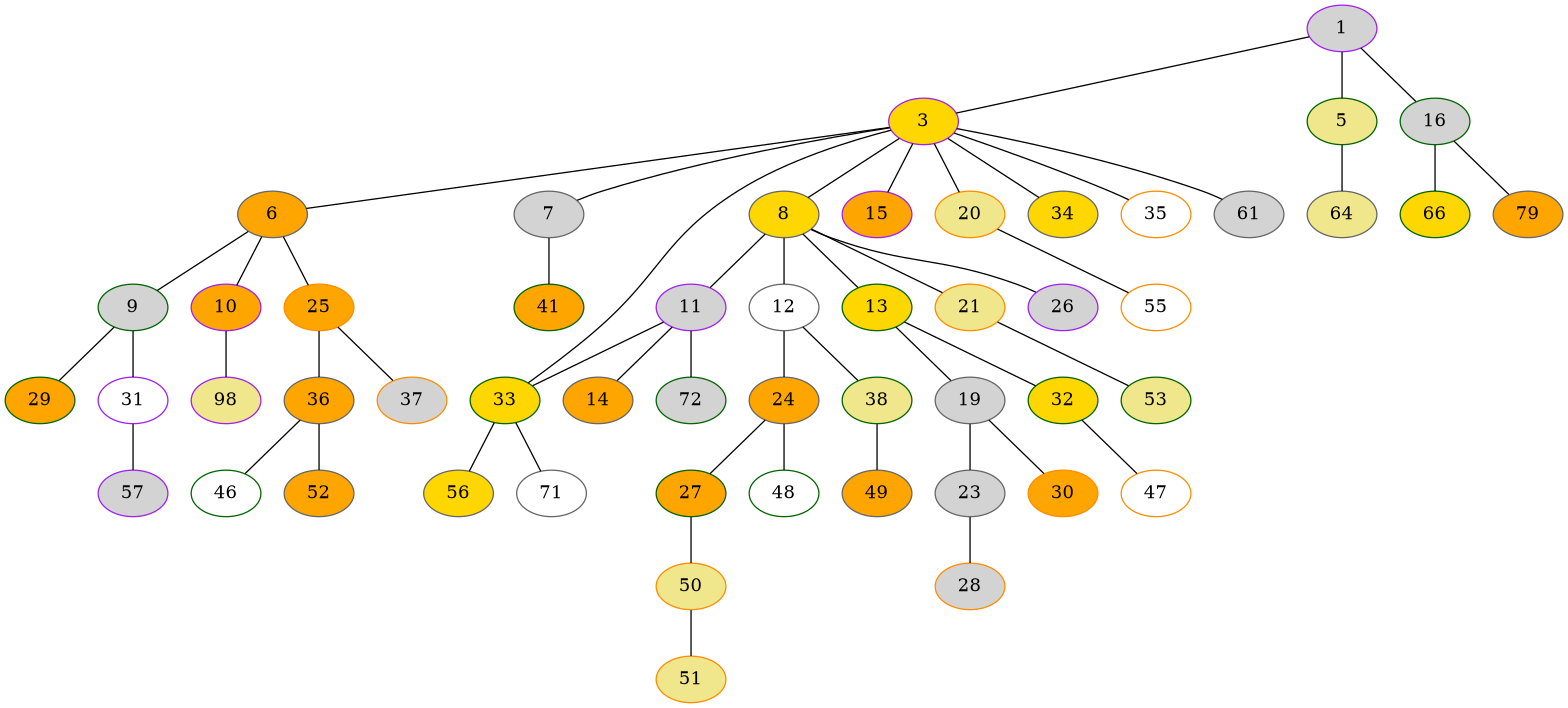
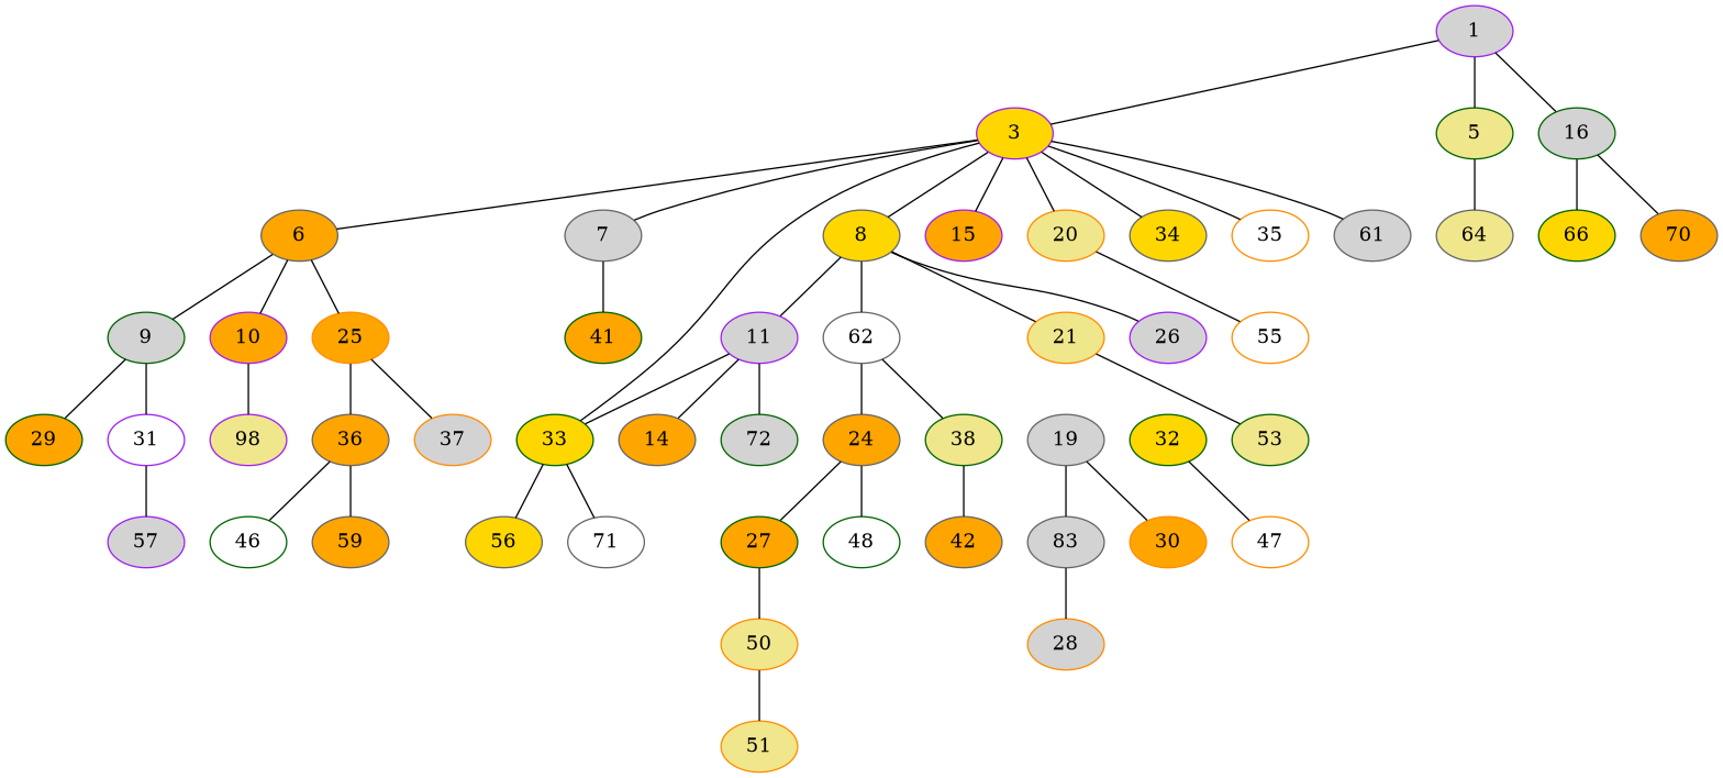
  graph {
    node [color=gray40 fillcolor=orange style=filled]
    1 [color=purple fillcolor=lightgrey super="+2"]
    3 [color=purple fillcolor=gold super="+4"]
    5 [color=darkgreen fillcolor=khaki]
    16 [color=darkgreen fillcolor=lightgrey]
    6
    7 [fillcolor=lightgrey]
    8 [fillcolor=gold]
    15 [color=purple]
    20 [color=darkorange fillcolor=khaki]
    33 [color=darkgreen fillcolor=gold]
    34 [fillcolor=gold]
    35 [color=darkorange fillcolor=white]
    61 [fillcolor=lightgrey]
    64 [fillcolor=khaki]
    66 [color=darkgreen fillcolor=gold]
-   70 [label=79]
+   70
    9 [color=darkgreen fillcolor=lightgrey]
    10 [color=purple]
    25 [color=darkorange]
    41 [color=darkgreen]
    11 [color=purple fillcolor=lightgrey]
-   12 [fillcolor=white]
-   13 [color=darkgreen fillcolor=gold]
+   12 [fillcolor=white label=62]
    21 [color=darkorange fillcolor=khaki super="+39+44+22"]
    26 [color=purple fillcolor=lightgrey]
    55 [color=darkorange fillcolor=white]
    56 [fillcolor=gold]
    71 [fillcolor=white]
    29 [color=darkgreen]
    31 [color=purple fillcolor=white]
    n31 [color=purple fillcolor=khaki label=98 super="+45"]
    36 [super="+43"]
    37 [color=darkorange fillcolor=lightgrey]
    14 [super="+67"]
    72 [color=darkgreen fillcolor=lightgrey]
    24
    38 [color=darkgreen fillcolor=khaki super="+40"]
    19 [fillcolor=lightgrey]
    32 [color=darkgreen fillcolor=gold super="+75"]
    53 [color=darkgreen fillcolor=khaki]
    57 [color=purple fillcolor=lightgrey]
    27 [color=darkgreen super="+49"]
    48 [color=darkgreen fillcolor=white super="+63"]
-   42 [label=49]
-   23 [fillcolor=lightgrey super="+65+59+62+68"]
+   42
+   23 [fillcolor=lightgrey super="+65+59+62+68" label=83]
    30 [color=darkorange super="+69+73+58+54"]
    47 [color=darkorange fillcolor=white]
    28 [color=darkorange fillcolor=lightgrey]
    50 [color=darkorange fillcolor=khaki]
    46 [color=darkgreen fillcolor=white]
-   52
+   52 [label=59]
    51 [color=darkorange fillcolor=khaki]
    1 -- 3
    1 -- 5
    1 -- 16
    3 -- 6
    3 -- 7
    3 -- 8
    3 -- 15
    3 -- 20
    3 -- 33
    3 -- 34
    3 -- 35
    3 -- 61
    5 -- 64
    16 -- 66
    16 -- 70
    6 -- 9
    6 -- 10
    6 -- 25
    7 -- 41
    8 -- 11
    8 -- 12
-   8 -- 13
    8 -- 21
    8 -- 26
    20 -- 55
    33 -- 56
    33 -- 71
    9 -- 29
    9 -- 31
    10 -- n31
    25 -- 36
    25 -- 37
    11 -- 33
    11 -- 14
    11 -- 72
    12 -- 24
    12 -- 38
-   13 -- 19
-   13 -- 32
    21 -- 53
    31 -- 57
    36 -- 46
    36 -- 52
    24 -- 27
    24 -- 48
    38 -- 42
    19 -- 23
    19 -- 30
    32 -- 47
    27 -- 50
    23 -- 28
    50 -- 51
  }
